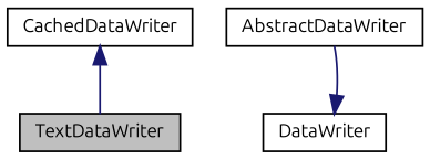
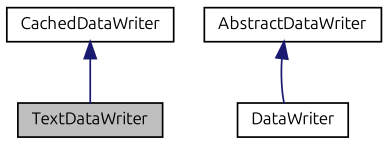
  digraph {
    fontname=Ubuntu
    node [color=black fontname=Ubuntu fontsize=10 shape=record]
    edge [color=midnightblue dir=back fontname=Ubuntu fontsize=10 labelfontname=Helvetica labelfontsize=10 style=solid]
    n1 [fillcolor=grey75 fontcolor=black height=0.2 label=TextDataWriter style=filled width=0.4]
    n2 [height=0.2 label=CachedDataWriter width=0.4]
    n3 [height=0.2 label=AbstractDataWriter width=0.4]
    n4 [height=0.2 label=DataWriter width=0.4]
    n2 -> n1
-   n4 -> n3
+   n3 -> n4
  }
